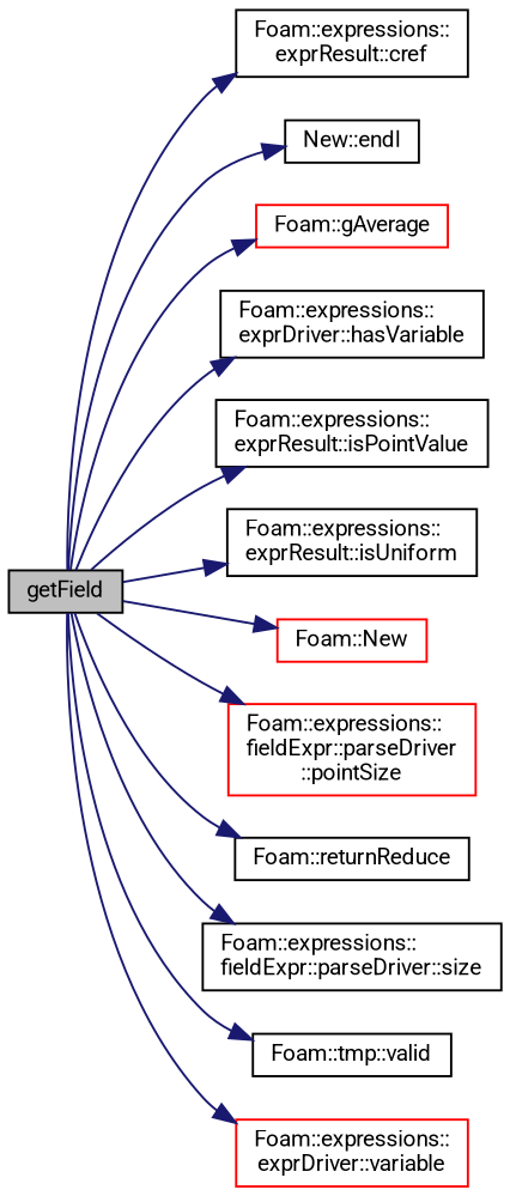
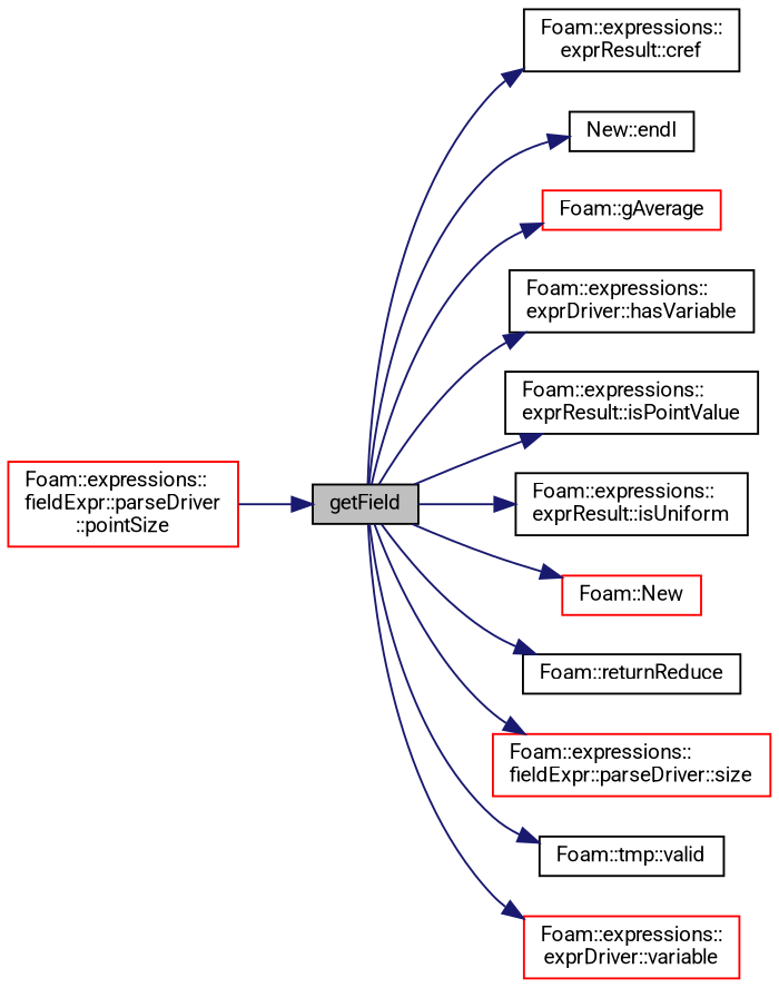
  digraph {
    fontname=Roboto
    rankdir=LR
    node [color=black fontname=Roboto fontsize=10 shape=record]
    edge [color=midnightblue fontname=Roboto fontsize=10 labelfontname=Helvetica labelfontsize=10 style=solid]
    n1 [fillcolor=grey75 fontcolor=black height=0.2 label=getField style=filled width=0.4]
    n2 [height=0.2 label="Foam::expressions::\lexprResult::cref" width=0.4]
    n3 [height=0.2 label="New::endl" width=0.4]
    n4 [color=red height=0.2 label="Foam::gAverage" width=0.4]
    n5 [height=0.2 label="Foam::expressions::\lexprDriver::hasVariable" width=0.4]
    n6 [height=0.2 label="Foam::expressions::\lexprResult::isPointValue" width=0.4]
    n7 [height=0.2 label="Foam::expressions::\lexprResult::isUniform" width=0.4]
    n8 [color=red height=0.2 label="Foam::New" width=0.4]
    n9 [color=red height=0.2 label="Foam::expressions::\lfieldExpr::parseDriver\l::pointSize" width=0.4]
    n10 [height=0.2 label="Foam::returnReduce" width=0.4]
-   n11 [height=0.2 label="Foam::expressions::\lfieldExpr::parseDriver::size" width=0.4]
+   n11 [color=red height=0.2 label="Foam::expressions::\lfieldExpr::parseDriver::size" width=0.4]
    n12 [height=0.2 label="Foam::tmp::valid" width=0.4]
    n13 [color=red height=0.2 label="Foam::expressions::\lexprDriver::variable" width=0.4]
    n1 -> n2
    n1 -> n3
    n1 -> n4
    n1 -> n5
    n1 -> n6
    n1 -> n7
    n1 -> n8
-   n1 -> n9
+   n9 -> n1
    n1 -> n10
    n1 -> n11
    n1 -> n12
    n1 -> n13
  }
